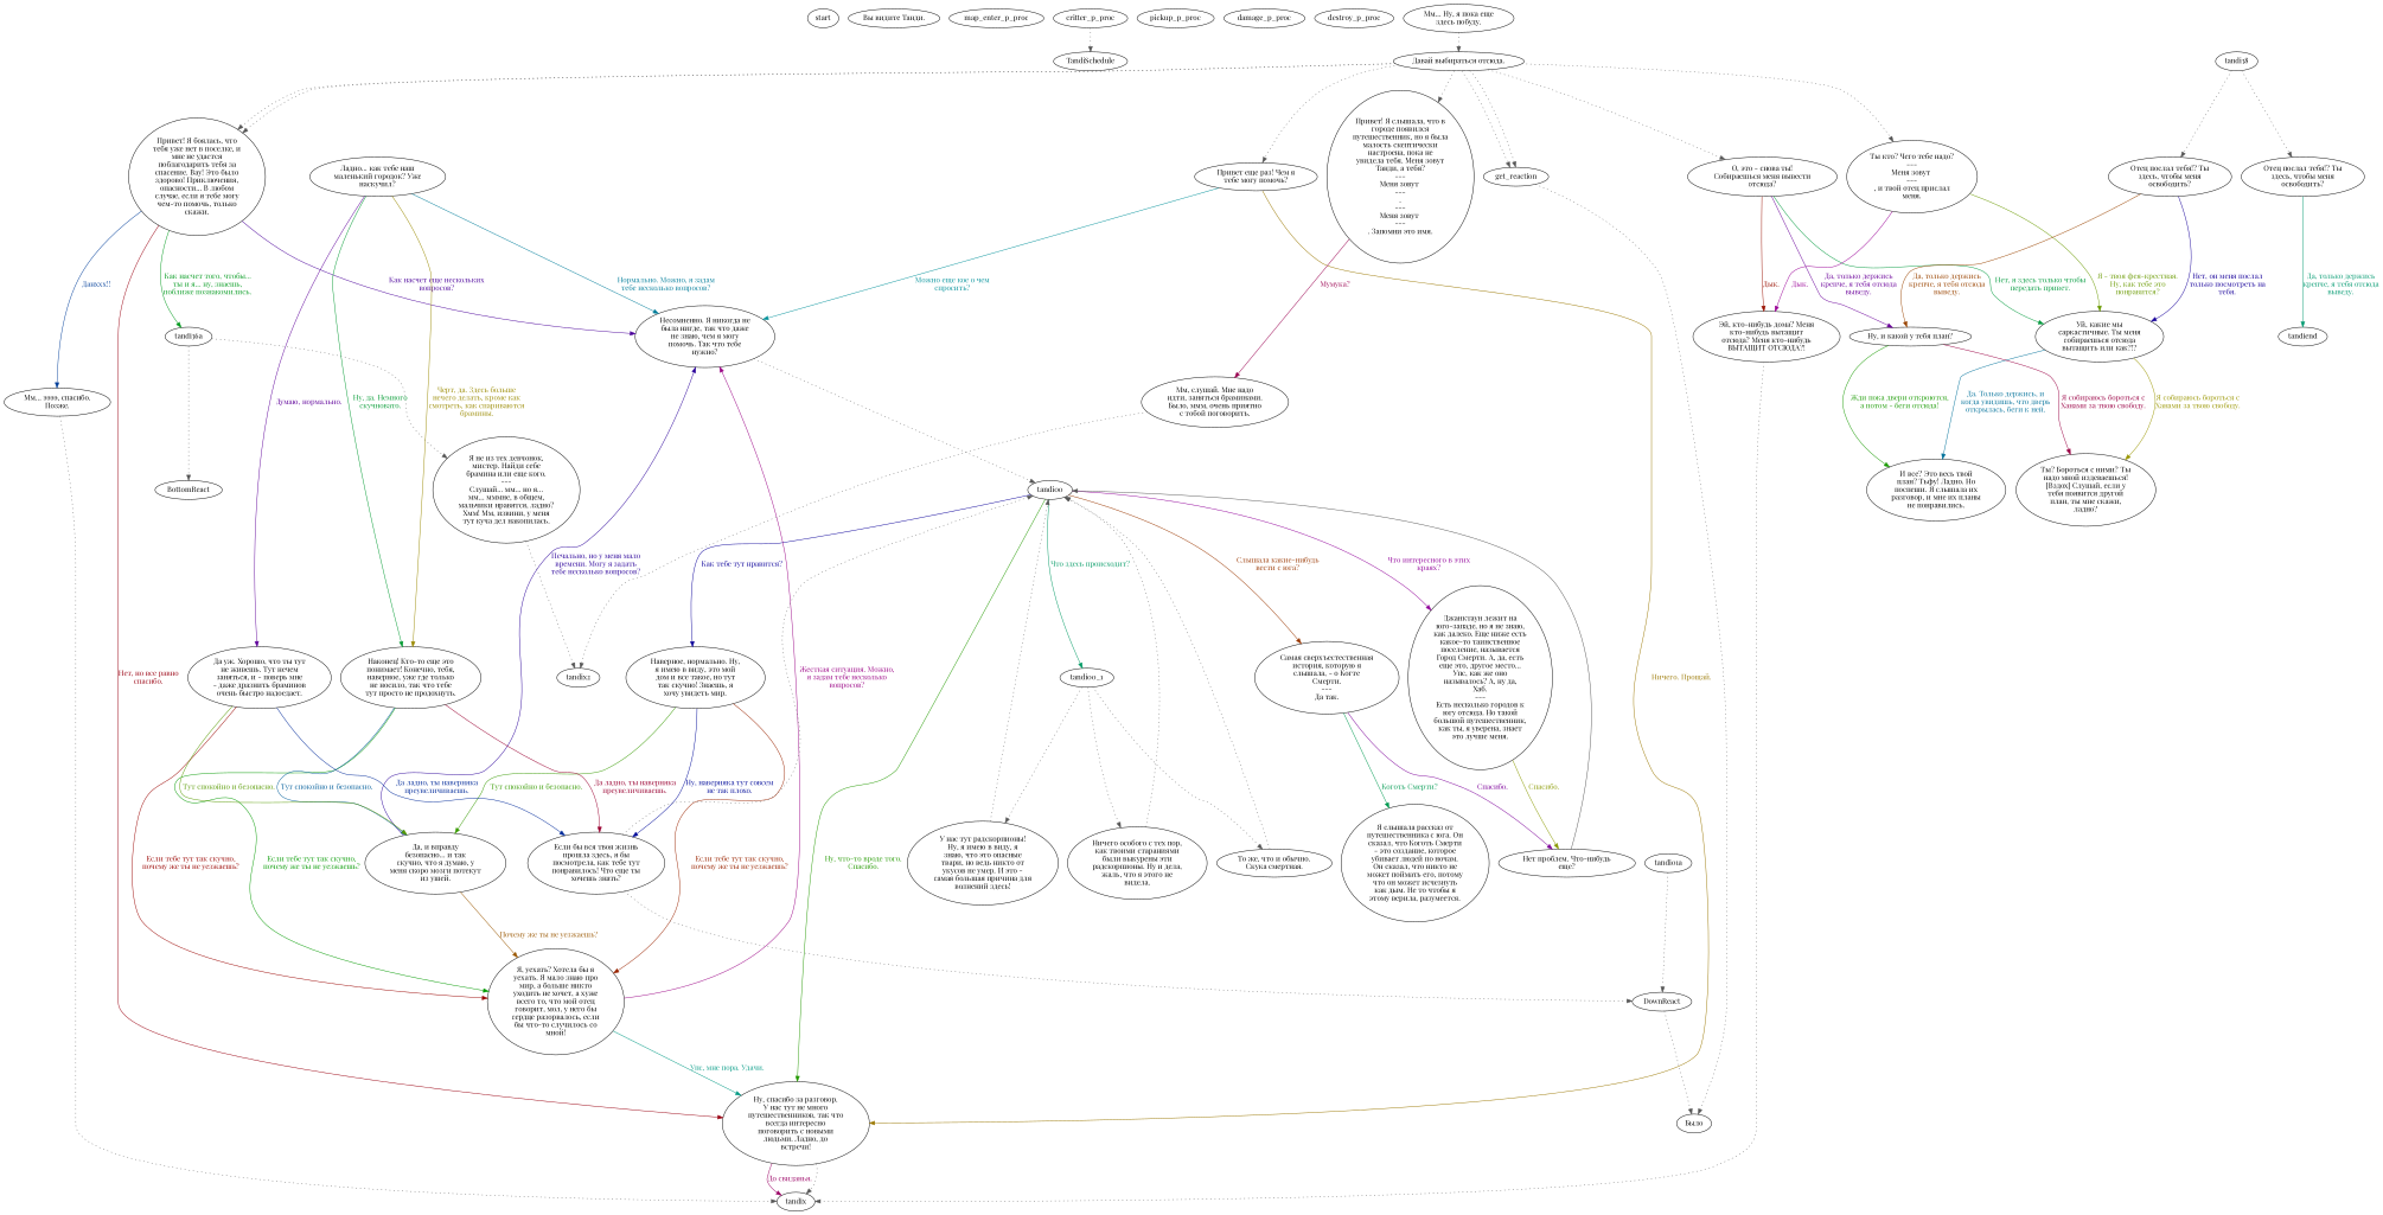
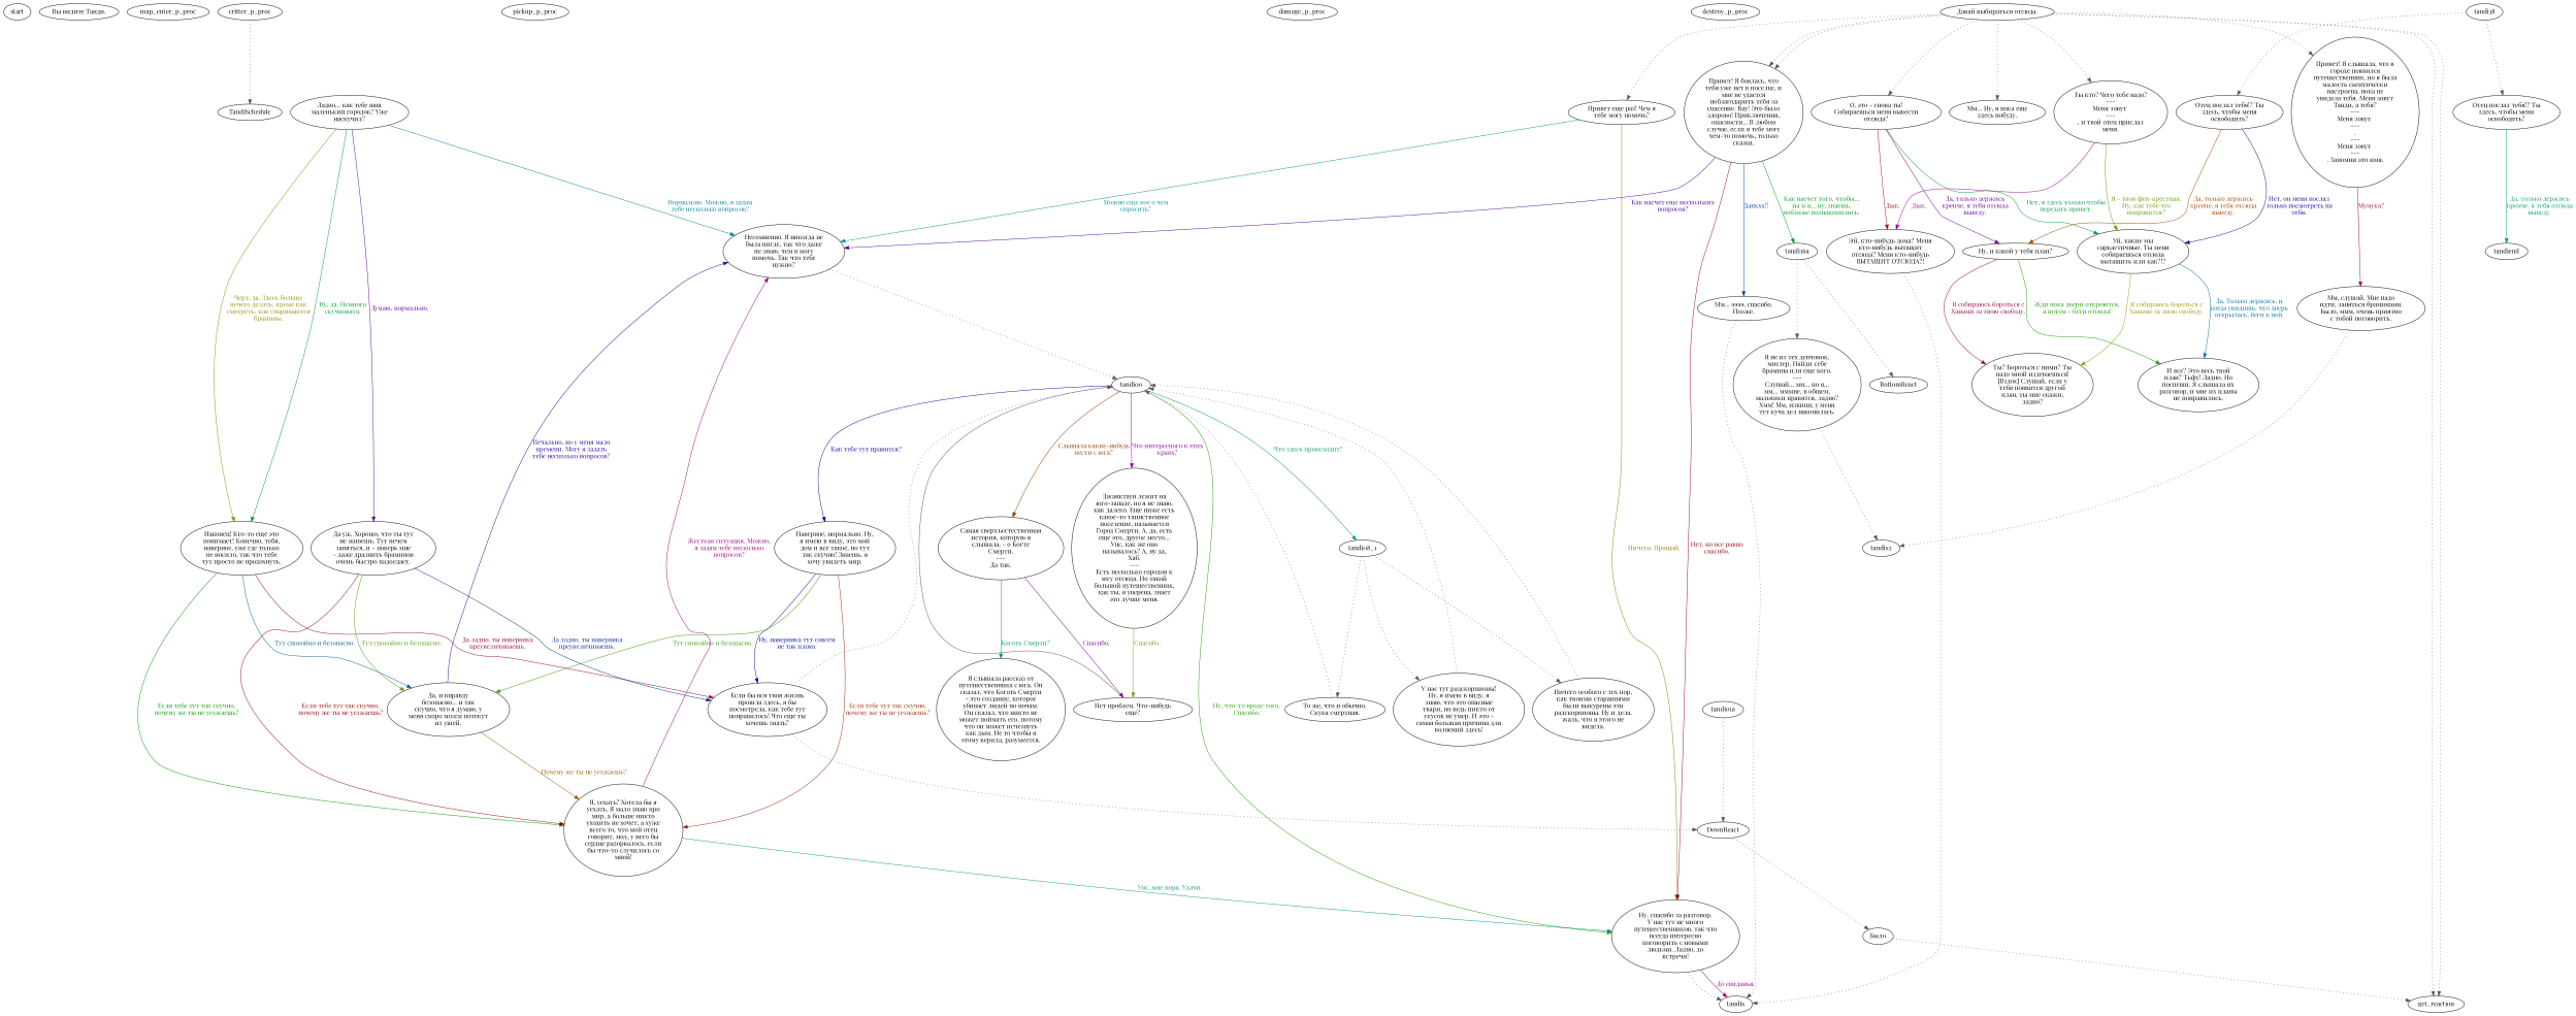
  digraph {
    fontname="Playfair Display"
    node [color="#000000" fillcolor="#FFFFFF" fontname="Playfair Display" style=filled]
    edge [color="#555555" fontname="Playfair Display"]
    start
    n2 [label="Вы видите Танди."]
    map_enter_p_proc
    critter_p_proc
    TandiSchedule
    pickup_p_proc
    damage_p_proc
    destroy_p_proc
    n9 [label="Давай выбираться отсюда."]
    get_reaction
    n11 [label="О, это - снова ты!\nСобираешься меня вывести\nотсюда?"]
    n12 [label="Ты кто? Чего тебе надо?\n---\nМеня зовут \n---\n, и твой отец прислал\nменя."]
    n13 [label="Мм... Ну, я пока еще\nздесь побуду."]
    n14 [label="Привет еще раз! Чем я\nтебе могу помочь?"]
    n15 [label="Привет! Я боялась, что\nтебя уже нет в поселке, и\nмне не удастся\nпоблагодарить тебя за\nспасение. Вау! Это было\nздорово! Приключения,\nопасности... В любом\nслучае, если я тебе могу\nчем-то помочь, только\nскажи."]
    n16 [label="Привет! Я слышала, что в\nгороде появился\nпутешественник, но я была\nмалость скептически\nнастроена, пока не\nувидела тебя. Меня зовут\nТанди, а тебя?\n---\nМеня зовут \n---\n.\n---\nМеня зовут \n---\n. Запомни это имя."]
    n17 [label="Было"]
    n18 [label="Уй, какие мы\nсаркастичные. Ты меня\nсобираешься отсюда\nвытащить или как?!?"]
    n19 [label="Эй, кто-нибудь дома? Меня\nкто-нибудь вытащит\nотсюда? Меня кто-нибудь\nВЫТАЩИТ ОТСЮДА?!"]
    n20 [label="Ну, и какой у тебя план?"]
    n21 [label="Ну, спасибо за разговор.\nУ нас тут не много\nпутешественников, так что\nвсегда интересно\nпоговорить с новыми\nлюдьми. Ладно, до\nвстречи!"]
    n22 [label="Несомненно. Я никогда не\nбыла нигде, так что даже\nне знаю, чем я могу\nпомочь. Так что тебе\nнужно?"]
    n23 [label="Мм... ээээ, спасибо.\nПозже."]
    tandi36a
    n25 [label="Мм, слушай. Мне надо\nидти, заняться браминами.\nБыло, ммм, очень приятно\nс тобой поговорить."]
    n26 [label="И все? Это весь твой\nплан? Тьфу! Ладно. Но\nпоспеши. Я слышала их\nразговор, и мне их планы\nне понравились."]
    n27 [label="Ты? Бороться с ними? Ты\nнадо мной издеваешься!\n[Вздох] Слушай, если у\nтебя появится другой\nплан, ты мне скажи,\nладно?"]
    tandix
    tandi00
    n30 [label="Я не из тех девчонок,\nмистер. Найди себе\nбрамина или еще кого.\n---\nСлушай... мм... но я...\nмм... мммне, в общем,\nмальчики нравятся, ладно?\nХмм! Мм, извини, у меня\nтут куча дел накопилась."]
    BottomReact
    tandix2
    n33 [label="Джанктаун лежит на\nюго-западе, но я не знаю,\nкак далеко. Еще ниже есть\nкакое-то таинственное\nпоселение, называется\nГород Смерти. А, да, есть\nеще это, другое место...\nУпс, как же оно\nназывалось? А, ну да,\nХаб.\n---\nЕсть несколько городов к\nюгу отсюда. Но такой\nбольшой путешественник,\nкак ты, я уверена, знает\nэто лучше меня."]
-   tandi00_1
+   tandi00_1 [label=tandi08_1]
    n35 [label="Самая сверхъестественная\nистория, которую я\nслышала, - о Когте\nСмерти.\n---\nДа так."]
    n36 [label="Наверное, нормально. Ну,\nя имею в виду, это мой\nдом и все такое, но тут\nтак скучно! Знаешь, я\nхочу увидеть мир."]
    n37 [label="Нет проблем. Что-нибудь\nеще?"]
    n38 [label="У нас тут радскорпионы!\nНу, я имею в виду, я\nзнаю, что это опасные\nтвари, но ведь никто от\nукусов не умер. И это -\nсамая большая причина для\nволнений здесь!"]
    n39 [label="Ничего особого с тех пор,\nкак твоими стараниями\nбыли выкурены эти\nрадскорпионы. Ну и дела,\nжаль, что я этого не\nвидела."]
    n40 [label="То же, что и обычно.\nСкука смертная."]
    n41 [label="Я слышала рассказ от\nпутешественника с юга. Он\nсказал, что Коготь Смерти\n- это создание, которое\nубивает людей по ночам.\nОн сказал, что никто не\nможет поймать его, потому\nчто он может исчезнуть\nкак дым. Не то чтобы я\nэтому верила, разумеется."]
    n42 [label="Я, уехать? Хотела бы я\nуехать. Я мало знаю про\nмир, а больше никто\nуходить не хочет, а хуже\nвсего то, что мой отец\nговорит, мол, у него бы\nсердце разорвалось, если\nбы что-то случилось со\nмной!"]
    n43 [label="Если бы вся твоя жизнь\nпрошла здесь, я бы\nпосмотрела, как тебе тут\nпонравилось! Что еще ты\nхочешь знать?"]
    n44 [label="Да, и вправду\nбезопасно... и так\nскучно, что я думаю, у\nменя скоро мозги потекут\nиз ушей."]
    DownReact
    tandi01a
    n47 [label="Ладно... как тебе наш\nмаленький городок? Уже\nнаскучил?"]
    n48 [label="Наконец! Кто-то еще это\nпонимает! Конечно, тебя,\nнаверное, уже где только\nне носило, так что тебе\nтут просто не продохнуть."]
    n49 [label="Да уж. Хорошо, что ты тут\nне живешь. Тут нечем\nзаняться, и - поверь мне\n- даже дразнить браминов\nочень быстро надоедает."]
    n50 [label="Отец послал тебя!? Ты\nздесь, чтобы меня\nосвободить?"]
    tandi38
    n52 [label="Отец послал тебя!? Ты\nздесь, чтобы меня\nосвободить?"]
    tandiend
    critter_p_proc -> TandiSchedule [style=dotted]
    n9 -> get_reaction [style=dotted]
    n9 -> get_reaction [style=dotted]
    n9 -> n11 [style=dotted]
    n9 -> n12 [style=dotted]
-   n13 -> n9 [style=dotted]
+   n9 -> n13 [style=dotted]
    n9 -> n14 [style=dotted]
    n9 -> n15 [style=dotted]
    n9 -> n15 [style=dotted]
    n9 -> n16 [style=dotted]
-   get_reaction -> n17 [style=dotted]
+   n17 -> get_reaction [style=dotted]
    n11 -> n18 [color="#00993C" fontcolor="#00993C" label="Нет, я здесь только чтобы\nпередать привет."]
    n11 -> n19 [color="#990F00" fontcolor="#990F00" label="Дык."]
    n11 -> n20 [color="#690099" fontcolor="#690099" label="Да, только держись\nкрепче, я тебя отсюда\nвыведу."]
    n12 -> n18 [color="#699900" fontcolor="#699900" label="Я - твоя фея-крестная.\nНу, как тебе это\nпонравится?"]
    n12 -> n19 [color="#990096" fontcolor="#990096" label="Дык."]
    n14 -> n21 [color="#997600" fontcolor="#997600" label="Ничего. Прощай."]
    n14 -> n22 [color="#009099" fontcolor="#009099" label="Можно еще кое о чем\nспросить?"]
    n15 -> n21 [color="#990010" fontcolor="#990010" label="Нет, но все равно\nспасибо."]
    n15 -> n22 [color="#490099" fontcolor="#490099" label="Как насчет еще нескольких\nвопросов?"]
    n15 -> n23 [color="#003D99" fontcolor="#003D99" label="Данххх!!"]
    n15 -> tandi36a [color="#00991C" fontcolor="#00991C" label="Как насчет того, чтобы...\nты и я... ну, знаешь,\nпоближе познакомились."]
    n16 -> n25 [color="#99004F" fontcolor="#99004F" label="Мумука?"]
    n18 -> n26 [color="#007099" fontcolor="#007099" label="Да. Только держись, и\nкогда увидишь, что дверь\nоткрылась, беги к ней."]
    n18 -> n27 [color="#999500" fontcolor="#999500" label="Я собираюсь бороться с\nХанами за твою свободу."]
    n19 -> tandix [style=dotted]
    n20 -> n26 [color="#179900" fontcolor="#179900" label="Жди пока двери откроются,\nа потом - беги отсюда!"]
    n20 -> n27 [color="#990043" fontcolor="#990043" label="Я собираюсь бороться с\nХанами за твою свободу."]
    n21 -> tandix [style=dotted]
    n21 -> tandix [color="#990063" fontcolor="#990063" label="До свиданья."]
    n22 -> tandi00 [style=dotted]
    n23 -> tandix [style=dotted]
    tandi36a -> n30 [style=dotted]
    tandi36a -> BottomReact [style=dotted]
    n25 -> tandix2 [style=dotted]
    tandi00 -> n21 [color="#239900" fontcolor="#239900" label="Ну, что-то вроде того.\nСпасибо."]
    tandi00 -> n33 [color="#900099" fontcolor="#900099" label="Что интересного в этих\nкраях?"]
    tandi00 -> tandi00_1 [color="#009963" fontcolor="#009963" label="Что здесь происходит?"]
    tandi00 -> n35 [color="#993600" fontcolor="#993600" label="Слышала какие-нибудь\nвести с юга?"]
    tandi00 -> n36 [color="#0A0099" fontcolor="#0A0099" label="Как тебе тут нравится?"]
    n30 -> tandix2 [style=dotted]
    n33 -> n37 [color="#899900" fontcolor="#899900" label="Спасибо."]
    tandi00_1 -> n38 [style=dotted]
    tandi00_1 -> n39 [style=dotted]
    tandi00_1 -> n40 [style=dotted]
    n35 -> n37 [color="#7C0099" fontcolor="#7C0099" label="Спасибо."]
    n35 -> n41 [color="#009950" fontcolor="#009950" label="Коготь Смерти?"]
    n36 -> n42 [color="#992300" fontcolor="#992300" label="Если тебе тут так скучно,\nпочему же ты не уезжаешь?"]
    n36 -> n43 [color="#000A99" fontcolor="#000A99" label="Ну, наверняка тут совсем\nне так плохо."]
    n36 -> n44 [color="#369900" fontcolor="#369900" label="Тут спокойно и безопасно."]
    n37 -> tandi00 [style=solid]
    n38 -> tandi00 [style=dotted]
    n39 -> tandi00 [style=dotted]
    n40 -> tandi00 [style=dotted]
    n42 -> n21 [color="#009983" fontcolor="#009983" label="Упс, мне пора. Удачи."]
    n42 -> n22 [color="#990083" fontcolor="#990083" label="Жесткая ситуация. Можно,\nя задам тебе несколько\nвопросов?"]
    n43 -> tandi00 [style=dotted]
    n43 -> DownReact [style=dotted]
    n44 -> n22 [color="#290099" fontcolor="#290099" label="Печально, но у меня мало\nвремени. Могу я задать\nтебе несколько вопросов?"]
    n44 -> n42 [color="#995600" fontcolor="#995600" label="Почему же ты не уезжаешь?"]
    DownReact -> n17 [style=dotted]
    tandi01a -> DownReact [style=dotted]
    n47 -> n22 [color="#007C99" fontcolor="#007C99" label="Нормально. Можно, я задам\nтебе несколько вопросов?"]
    n47 -> n48 [color="#998900" fontcolor="#998900" label="Черт, да. Здесь больше\nнечего делать, кроме как\nсмотреть, как спариваются\nбрамины."]
    n47 -> n48 [color="#009930" fontcolor="#009930" label="Ну, да. Немного\nскучновато."]
    n47 -> n49 [color="#5D0099" fontcolor="#5D0099" label="Думаю, нормально."]
    n48 -> n42 [color="#039900" fontcolor="#039900" label="Если тебе тут так скучно,\nпочему же ты не уезжаешь?"]
    n48 -> n43 [color="#990030" fontcolor="#990030" label="Да ладно, ты наверняка\nпреувеличиваешь."]
    n48 -> n44 [color="#005C99" fontcolor="#005C99" label="Тут спокойно и безопасно."]
    n49 -> n42 [color="#990300" fontcolor="#990300" label="Если тебе тут так скучно,\nпочему же ты не уезжаешь?"]
    n49 -> n43 [color="#002999" fontcolor="#002999" label="Да ладно, ты наверняка\nпреувеличиваешь."]
    n49 -> n44 [color="#569900" fontcolor="#569900" label="Тут спокойно и безопасно."]
    n50 -> tandiend [color="#00996F" fontcolor="#00996F" label="Да, только держись\nкрепче, я тебя отсюда\nвыведу."]
    tandi38 -> n50 [style=dotted]
    tandi38 -> n52 [style=dotted]
    n52 -> n18 [color="#160099" fontcolor="#160099" label="Нет, он меня послал\nтолько посмотреть на\nтебя."]
    n52 -> n20 [color="#994300" fontcolor="#994300" label="Да, только держись\nкрепче, я тебя отсюда\nвыведу."]
  }
